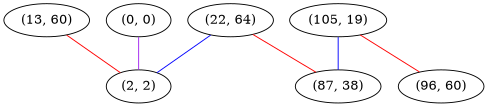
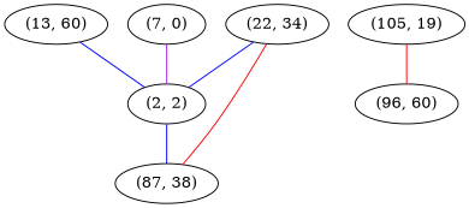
  graph {
    edge [color=red weight=1]
-   "(22, 34)" [label="(22, 64)"]
+   "(22, 34)"
    "(2, 2)"
    "(87, 38)"
    "(13, 60)"
-   "(0, 0)"
+   "(0, 0)" [label="(7, 0)"]
    n6 [label="(105, 19)"]
    "(96, 60)"
    "(22, 34)" -- "(2, 2)" [color=blue weight=3]
    "(22, 34)" -- "(87, 38)"
-   "(13, 60)" -- "(2, 2)"
+   "(13, 60)" -- "(2, 2)" [color=blue]
    "(0, 0)" -- "(2, 2)" [color=purple weight=4]
-   n6 -- "(87, 38)" [color=blue weight=3]
+   "(2, 2)" -- "(87, 38)" [color=blue weight=3]
    n6 -- "(96, 60)"
  }
